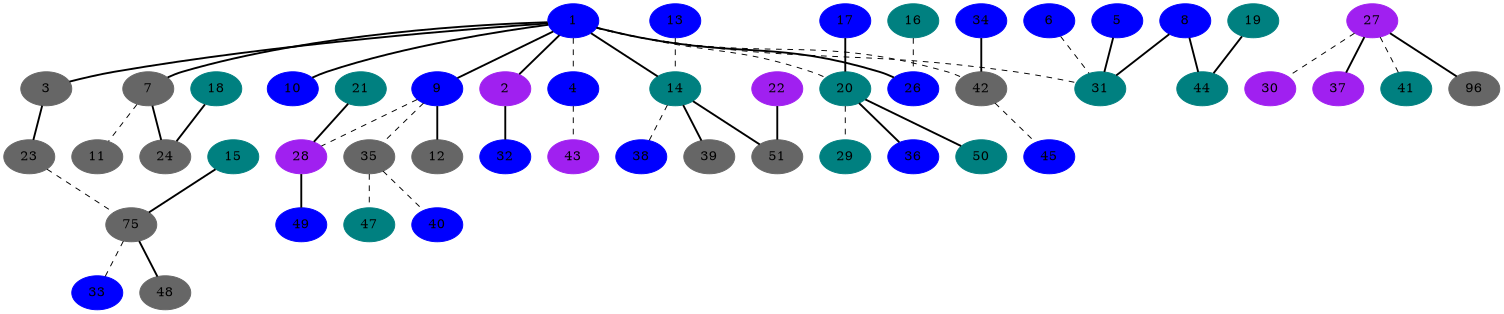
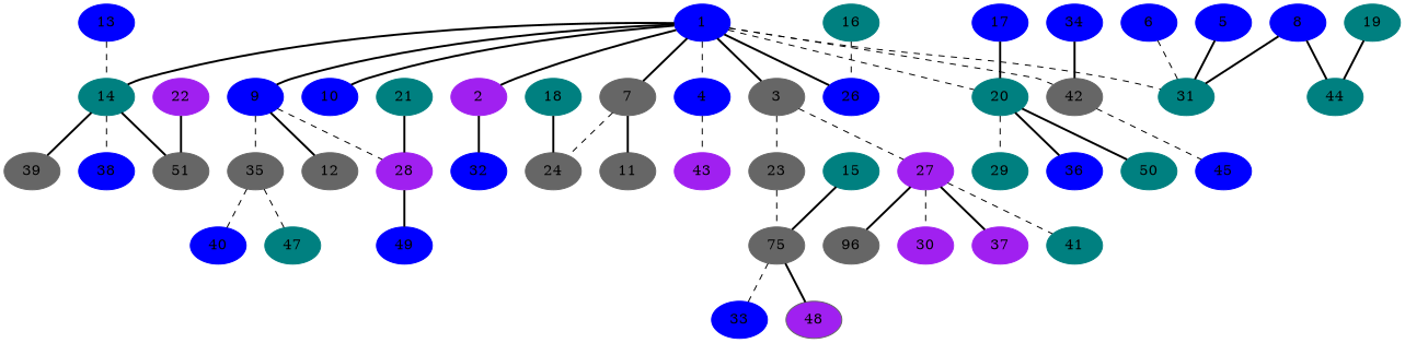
  graph {
    node [color=blue style=filled]
    edge [style=bold weight=1.0]
    2 [color=purple]
    1
    3 [color=gray40]
    4
    7 [color=gray40]
    9
    10
    14 [color=teal]
    20 [color=teal]
    26
    31 [color=teal]
    42 [color=gray40]
    32
    23 [color=gray40]
    27 [color=purple]
    43 [color=purple]
    11 [color=gray40]
    24 [color=gray40]
    12 [color=gray40]
    28 [color=purple]
    35 [color=gray40]
    38
    39 [color=gray40]
    51 [color=gray40]
    29 [color=teal]
    36
    50 [color=teal]
    45
    n29 [color=gray40 label=75]
    30 [color=purple]
    37 [color=purple]
    41 [color=teal]
    n33 [color=gray40 label=96]
    5
    6
    8
    44 [color=teal]
    49
    40
    47 [color=teal]
    13
    15 [color=teal]
    33
-   48 [color=gray40]
+   48 [color=gray40 fillcolor=purple]
    16 [color=teal]
    17
    18 [color=teal]
    19 [color=teal]
    21 [color=teal]
    22 [color=purple]
    34
    2 -- 32
    1 -- 2
    1 -- 3
    1 -- 4 [style=dashed]
    1 -- 7
    1 -- 9
    1 -- 10
    1 -- 14
    1 -- 20 [style=dashed]
    1 -- 26
    1 -- 31 [style=dashed]
    1 -- 42 [style=dashed]
-   3 -- 23
+   3 -- 23 [style=dashed]
+   3 -- 27 [style=dashed]
    4 -- 43 [style=dashed]
-   7 -- 11 [style=dashed]
-   7 -- 24
+   7 -- 11
+   7 -- 24 [style=dashed]
    9 -- 12
    9 -- 28 [style=dashed]
    9 -- 35 [style=dashed]
    14 -- 38 [style=dashed]
    14 -- 39
    14 -- 51
    20 -- 29 [style=dashed]
    20 -- 36
    20 -- 50
    42 -- 45 [style=dashed]
    23 -- n29 [style=dashed]
    27 -- 30 [style=dashed]
    27 -- 37
    27 -- 41 [style=dashed]
    27 -- n33
    28 -- 49
    35 -- 40 [style=dashed]
    35 -- 47 [style=dashed]
    n29 -- 33 [style=dashed]
    n29 -- 48
    5 -- 31
    6 -- 31 [style=dashed]
    8 -- 31
    8 -- 44
    13 -- 14 [style=dashed]
    15 -- n29
    16 -- 26 [style=dashed]
    17 -- 20
    18 -- 24
    19 -- 44
    21 -- 28
    22 -- 51
    34 -- 42
  }
